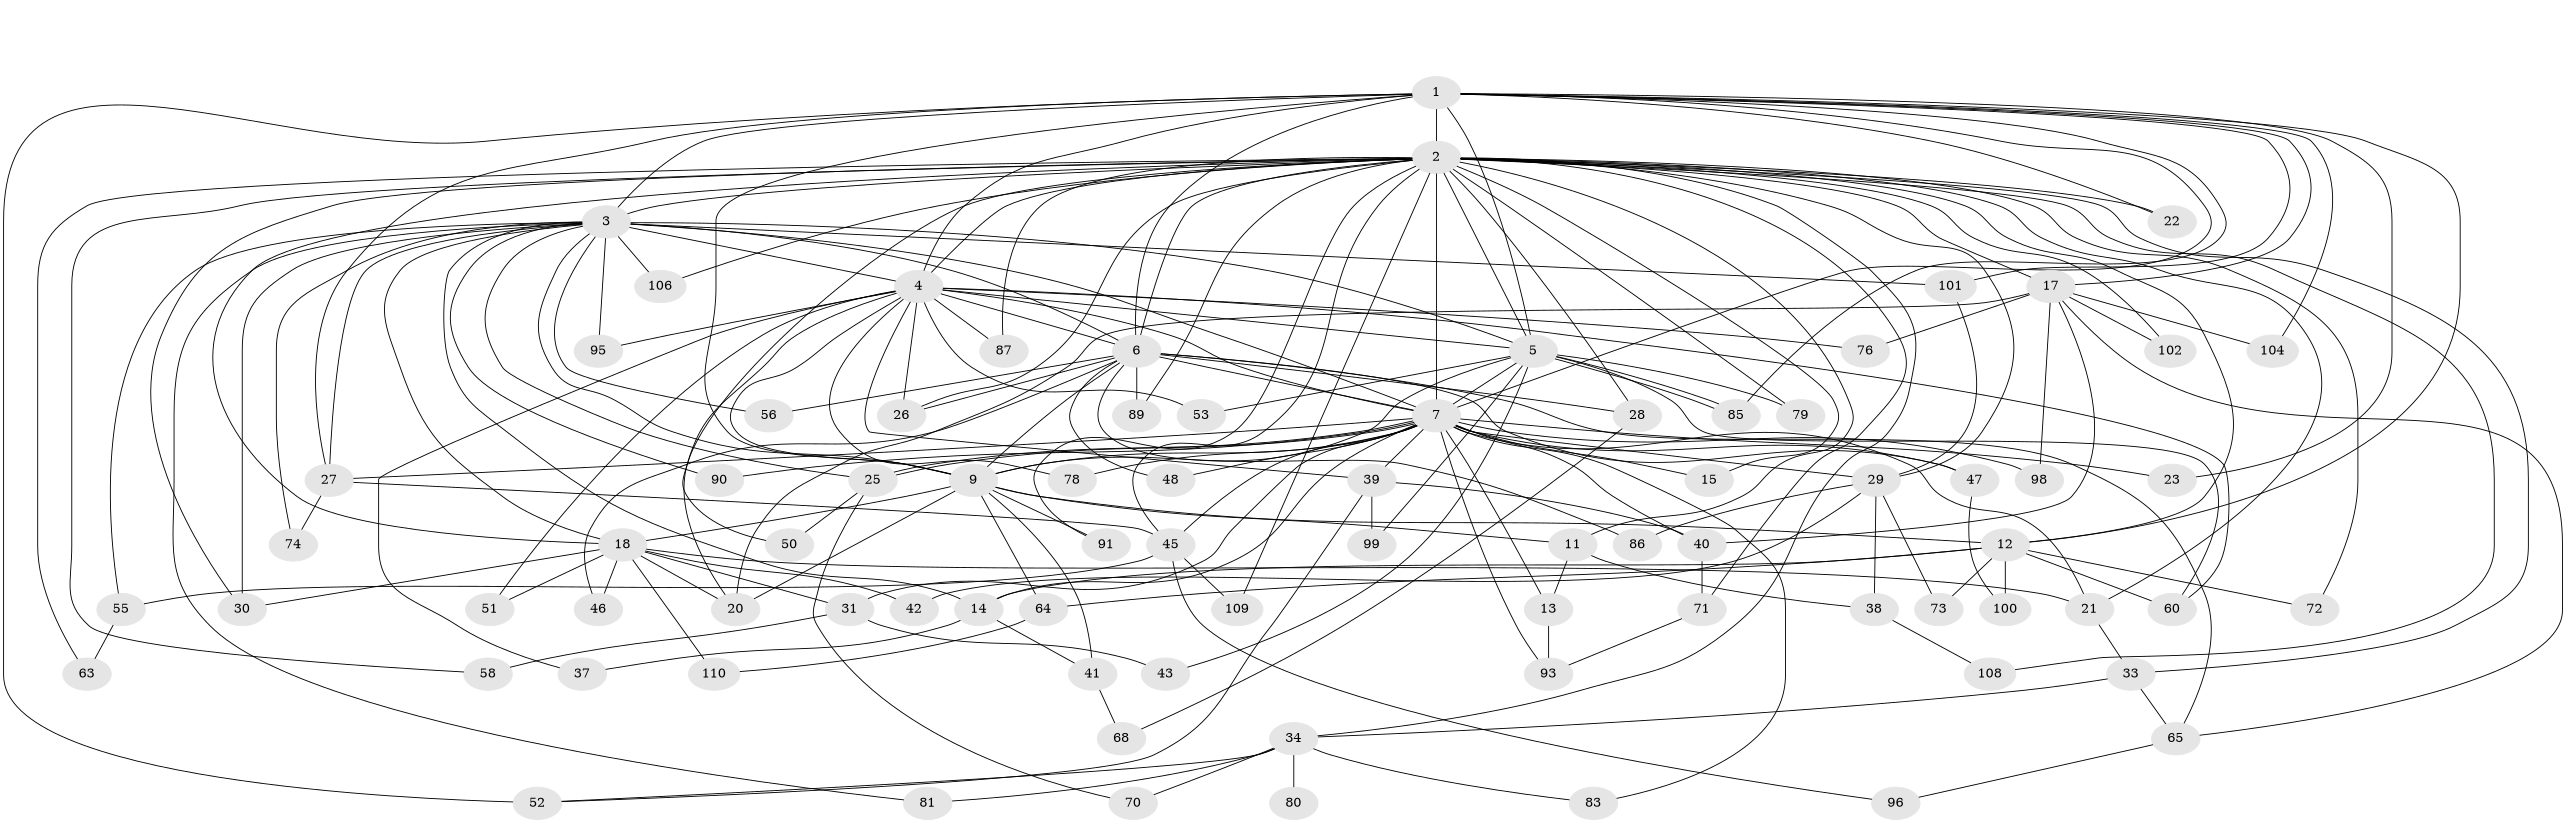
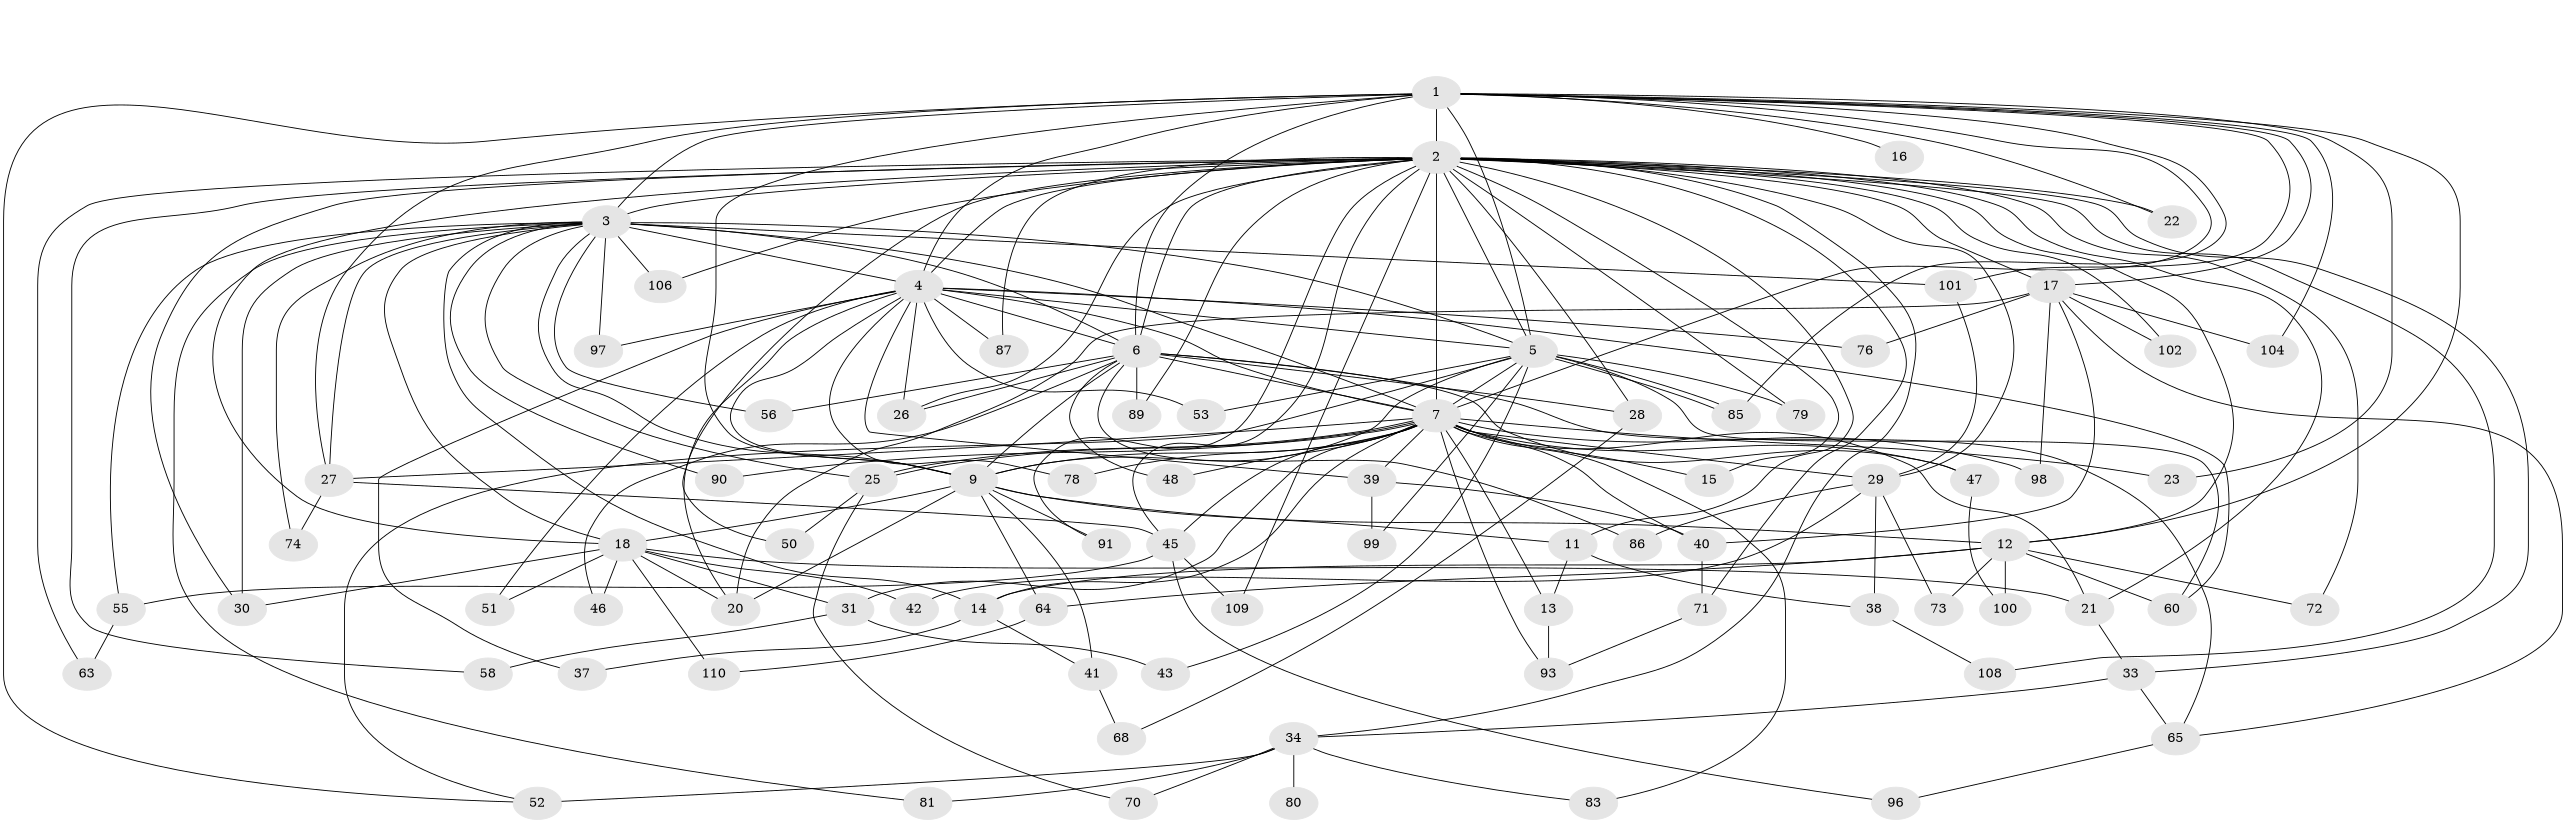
  graph {
    node [color=gray90 style=filled]
    1 [super="+8"]
    2 [super="+10"]
    3 [super="+32"]
    4 [super="+19"]
    5 [super="+92"]
    6 [super="+36"]
    7 [super="+111"]
    9 [super="+54"]
    12 [super="+44"]
+   16
    17 [super="+77"]
    22
    23
    27 [super="+35"]
    52
    85 [super="+94"]
    101
    104
    29 [super="+59"]
    11
    15
    18 [super="+24"]
    21 [super="+97"]
    28
    30 [super="+69"]
    33 [super="+61"]
    34 [super="+66"]
    45 [super="+62"]
    50
    58
    63
    71
    72
    79
    87
    89
    91
    102
    106
    108
    109
    26
    14 [super="+103"]
    25 [super="+84"]
    55
    56
    74
    81
    90
-   95
+   95 [label=97]
    20 [super="+49"]
    37
    39 [super="+82"]
    51
    53
    60 [super="+67"]
    76
    78
    43
    99
    46
    47
    48
    65 [super="+75"]
    86 [super="+88"]
    13 [super="+105"]
    31 [super="+57"]
    40
    83
    93
    98
    41
    64
    73
    100
    38
    42
    110
    68
    70
    80
    96
    1 -- 2 [weight=4]
    1 -- 3 [weight=2]
    1 -- 4 [weight=3]
    1 -- 5 [weight=2]
    1 -- 6 [weight=2]
    1 -- 7 [weight=2]
    1 -- 9 [weight=2]
    1 -- 12
+   1 -- 16 [weight=2]
    1 -- 17
    1 -- 22
    1 -- 23
    1 -- 27
    1 -- 52
    1 -- 85
    1 -- 101
    1 -- 104
    2 -- 3 [weight=3]
    2 -- 4 [weight=2]
    2 -- 5 [weight=2]
    2 -- 6 [weight=2]
    2 -- 7 [weight=2]
    2 -- 12
    2 -- 17
    2 -- 22
    2 -- 29
    2 -- 11
    2 -- 15
    2 -- 18
    2 -- 21
    2 -- 28
    2 -- 30
    2 -- 33
    2 -- 34
    2 -- 45
    2 -- 50
    2 -- 58
    2 -- 63
    2 -- 71
    2 -- 72
    2 -- 79
    2 -- 87
    2 -- 89
    2 -- 91
    2 -- 102
    2 -- 106
    2 -- 108
    2 -- 109
    2 -- 26 [weight=2]
    3 -- 4
    3 -- 5
    3 -- 6 [weight=2]
    3 -- 7
    3 -- 9
    3 -- 27
    3 -- 101
    3 -- 18
    3 -- 30
    3 -- 106
    3 -- 14
    3 -- 25
    3 -- 55
    3 -- 56
    3 -- 74
    3 -- 81
    3 -- 90
    3 -- 95
    4 -- 5
    4 -- 6
    4 -- 7 [weight=2]
    4 -- 9
    4 -- 87
    4 -- 26
    4 -- 95
    4 -- 20
    4 -- 37
    4 -- 39
    4 -- 51
    4 -- 53
    4 -- 60
    4 -- 76
    4 -- 78
    5 -- 7
    5 -- 9
-   39 -- 52
+   5 -- 52
    5 -- 85
    5 -- 85
    5 -- 79
    5 -- 53
    5 -- 60
    5 -- 43
    5 -- 99
    6 -- 7
    6 -- 9
    6 -- 28
    6 -- 89
    6 -- 26
    6 -- 56
    6 -- 46
    6 -- 47
    6 -- 48
    6 -- 65
    6 -- 86
    7 -- 9 [weight=2]
    7 -- 23
    7 -- 27
    7 -- 29
    7 -- 15
    7 -- 21
    7 -- 45
    7 -- 14
    7 -- 25
    7 -- 25
    7 -- 90
    7 -- 39
    7 -- 78
    7 -- 47
    7 -- 48
    7 -- 13
    7 -- 31
    7 -- 40
    7 -- 83
    7 -- 93
    7 -- 98
    9 -- 12
    9 -- 11
    9 -- 18
    9 -- 91
    9 -- 20
    9 -- 41
    9 -- 64
    12 -- 72
    12 -- 14
    12 -- 60
    12 -- 64
    12 -- 73
    12 -- 100
    17 -- 104
    17 -- 102
    17 -- 20
    17 -- 76
    17 -- 65
    17 -- 40
    17 -- 98
    27 -- 45
    27 -- 74
    101 -- 29
    29 -- 86
    29 -- 73
    29 -- 38
    29 -- 42
    11 -- 13
    11 -- 38
    18 -- 21
    18 -- 30
    18 -- 20
    18 -- 51
    18 -- 46
    18 -- 31 [weight=2]
    18 -- 42
    18 -- 110
    21 -- 33
    28 -- 68
    33 -- 34
    33 -- 65
    34 -- 52
    34 -- 81
    34 -- 83
    34 -- 70
    34 -- 80 [weight=2]
    45 -- 109
    45 -- 55
    45 -- 96
    71 -- 93
    14 -- 37
    14 -- 41
    25 -- 50
    25 -- 70
    55 -- 63
    39 -- 99
    39 -- 40
    47 -- 100
    65 -- 96
    13 -- 93
    31 -- 58
    31 -- 43
    40 -- 71
    41 -- 68
    64 -- 110
    38 -- 108
  }
